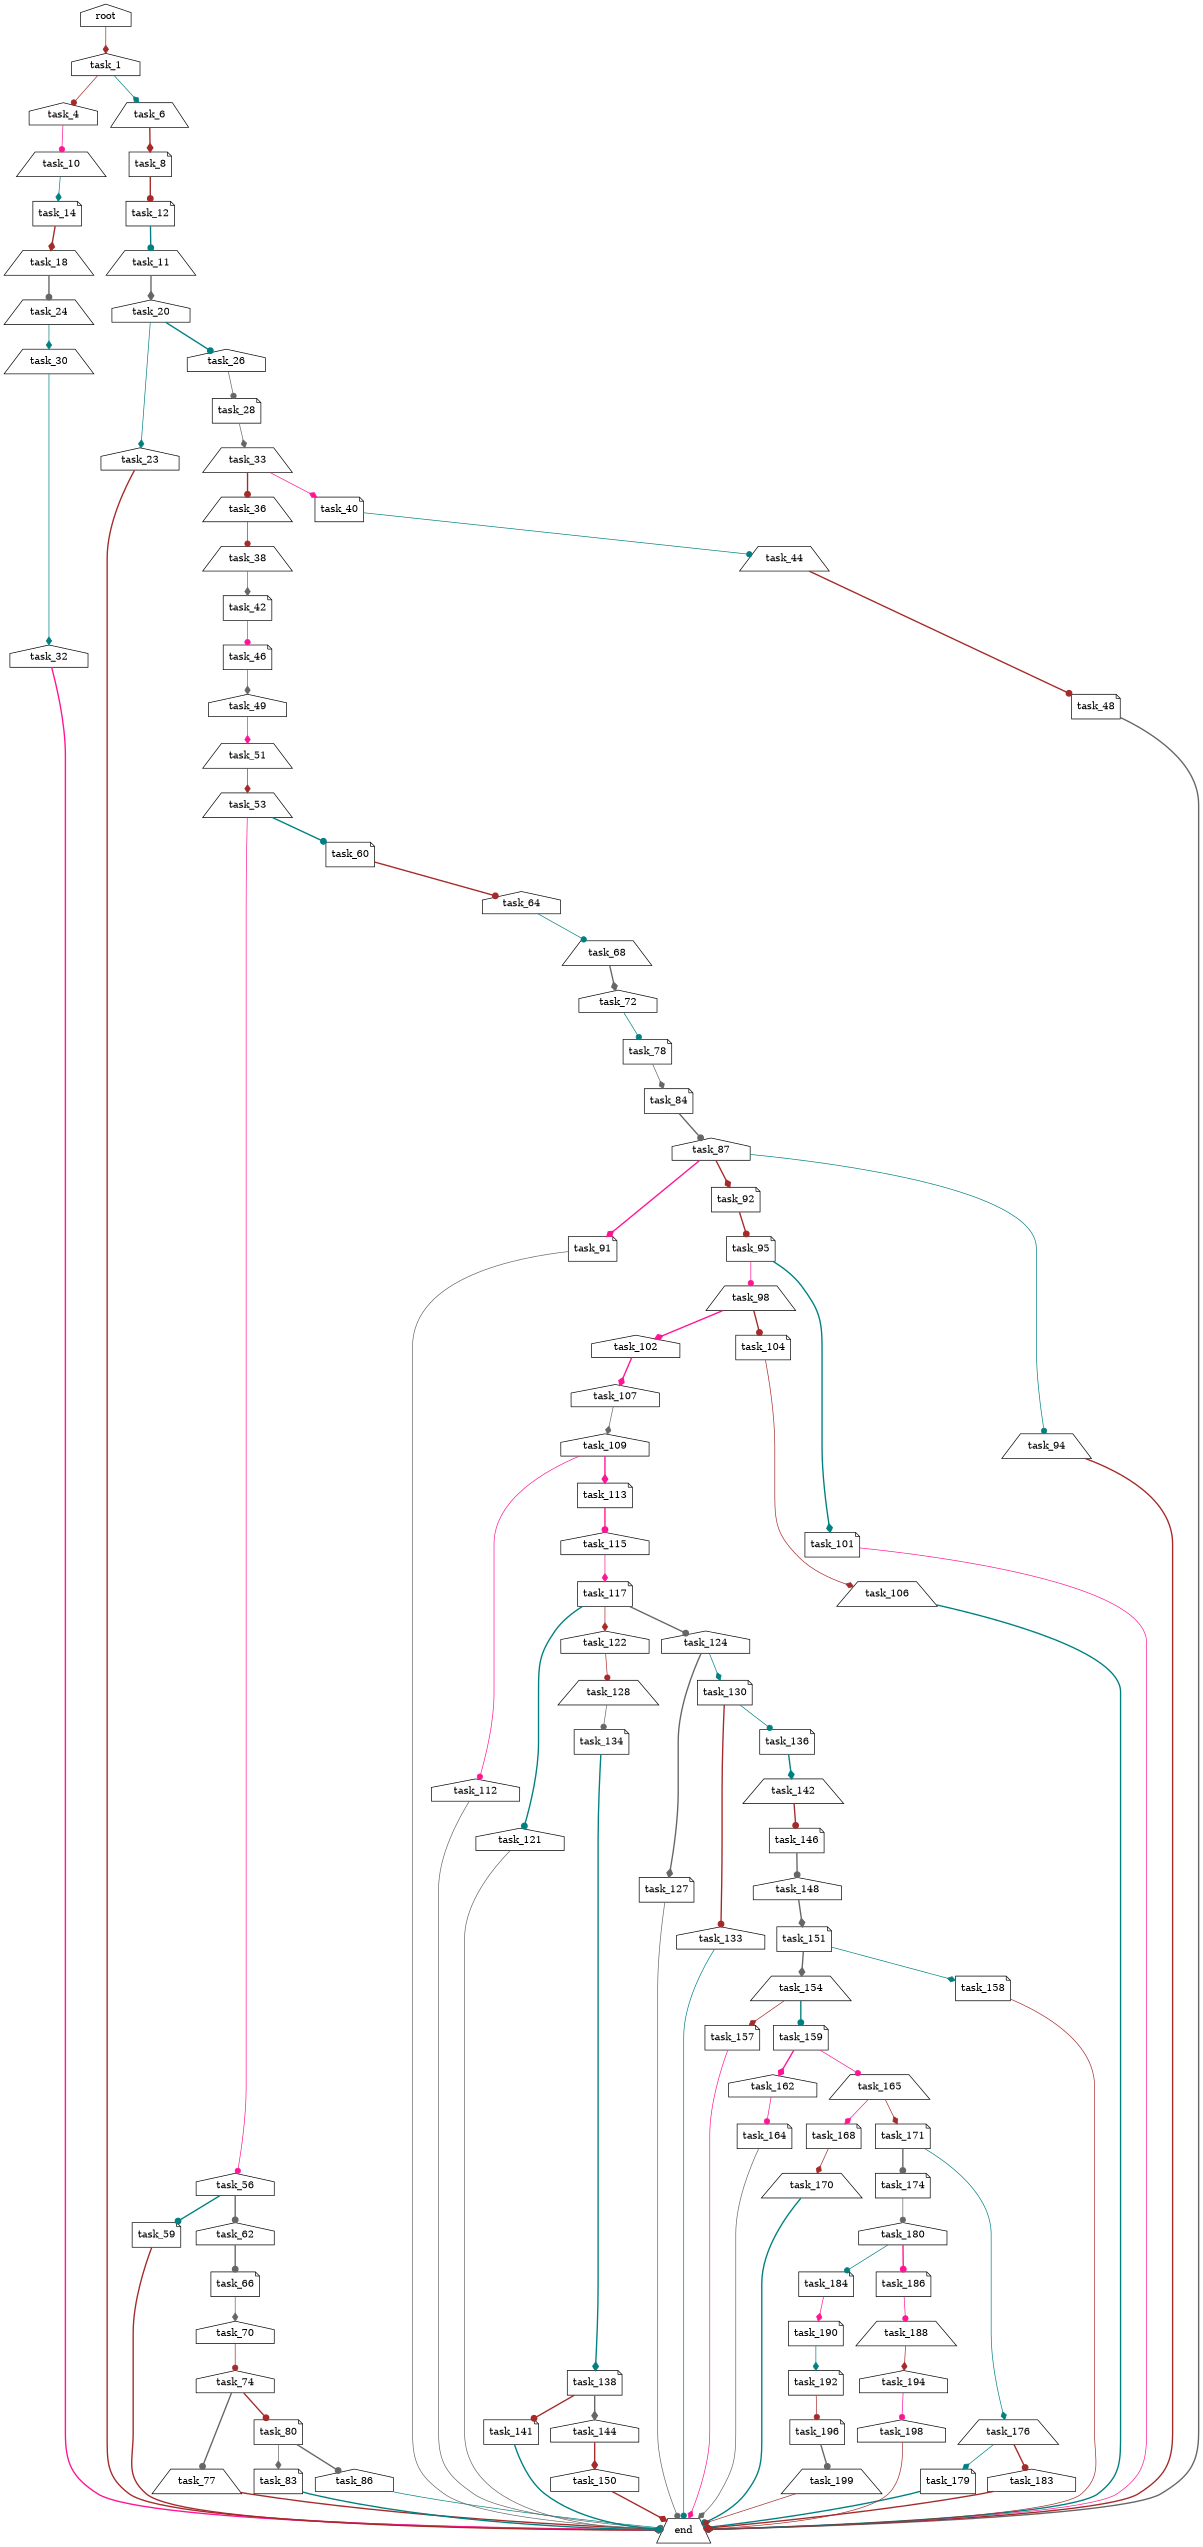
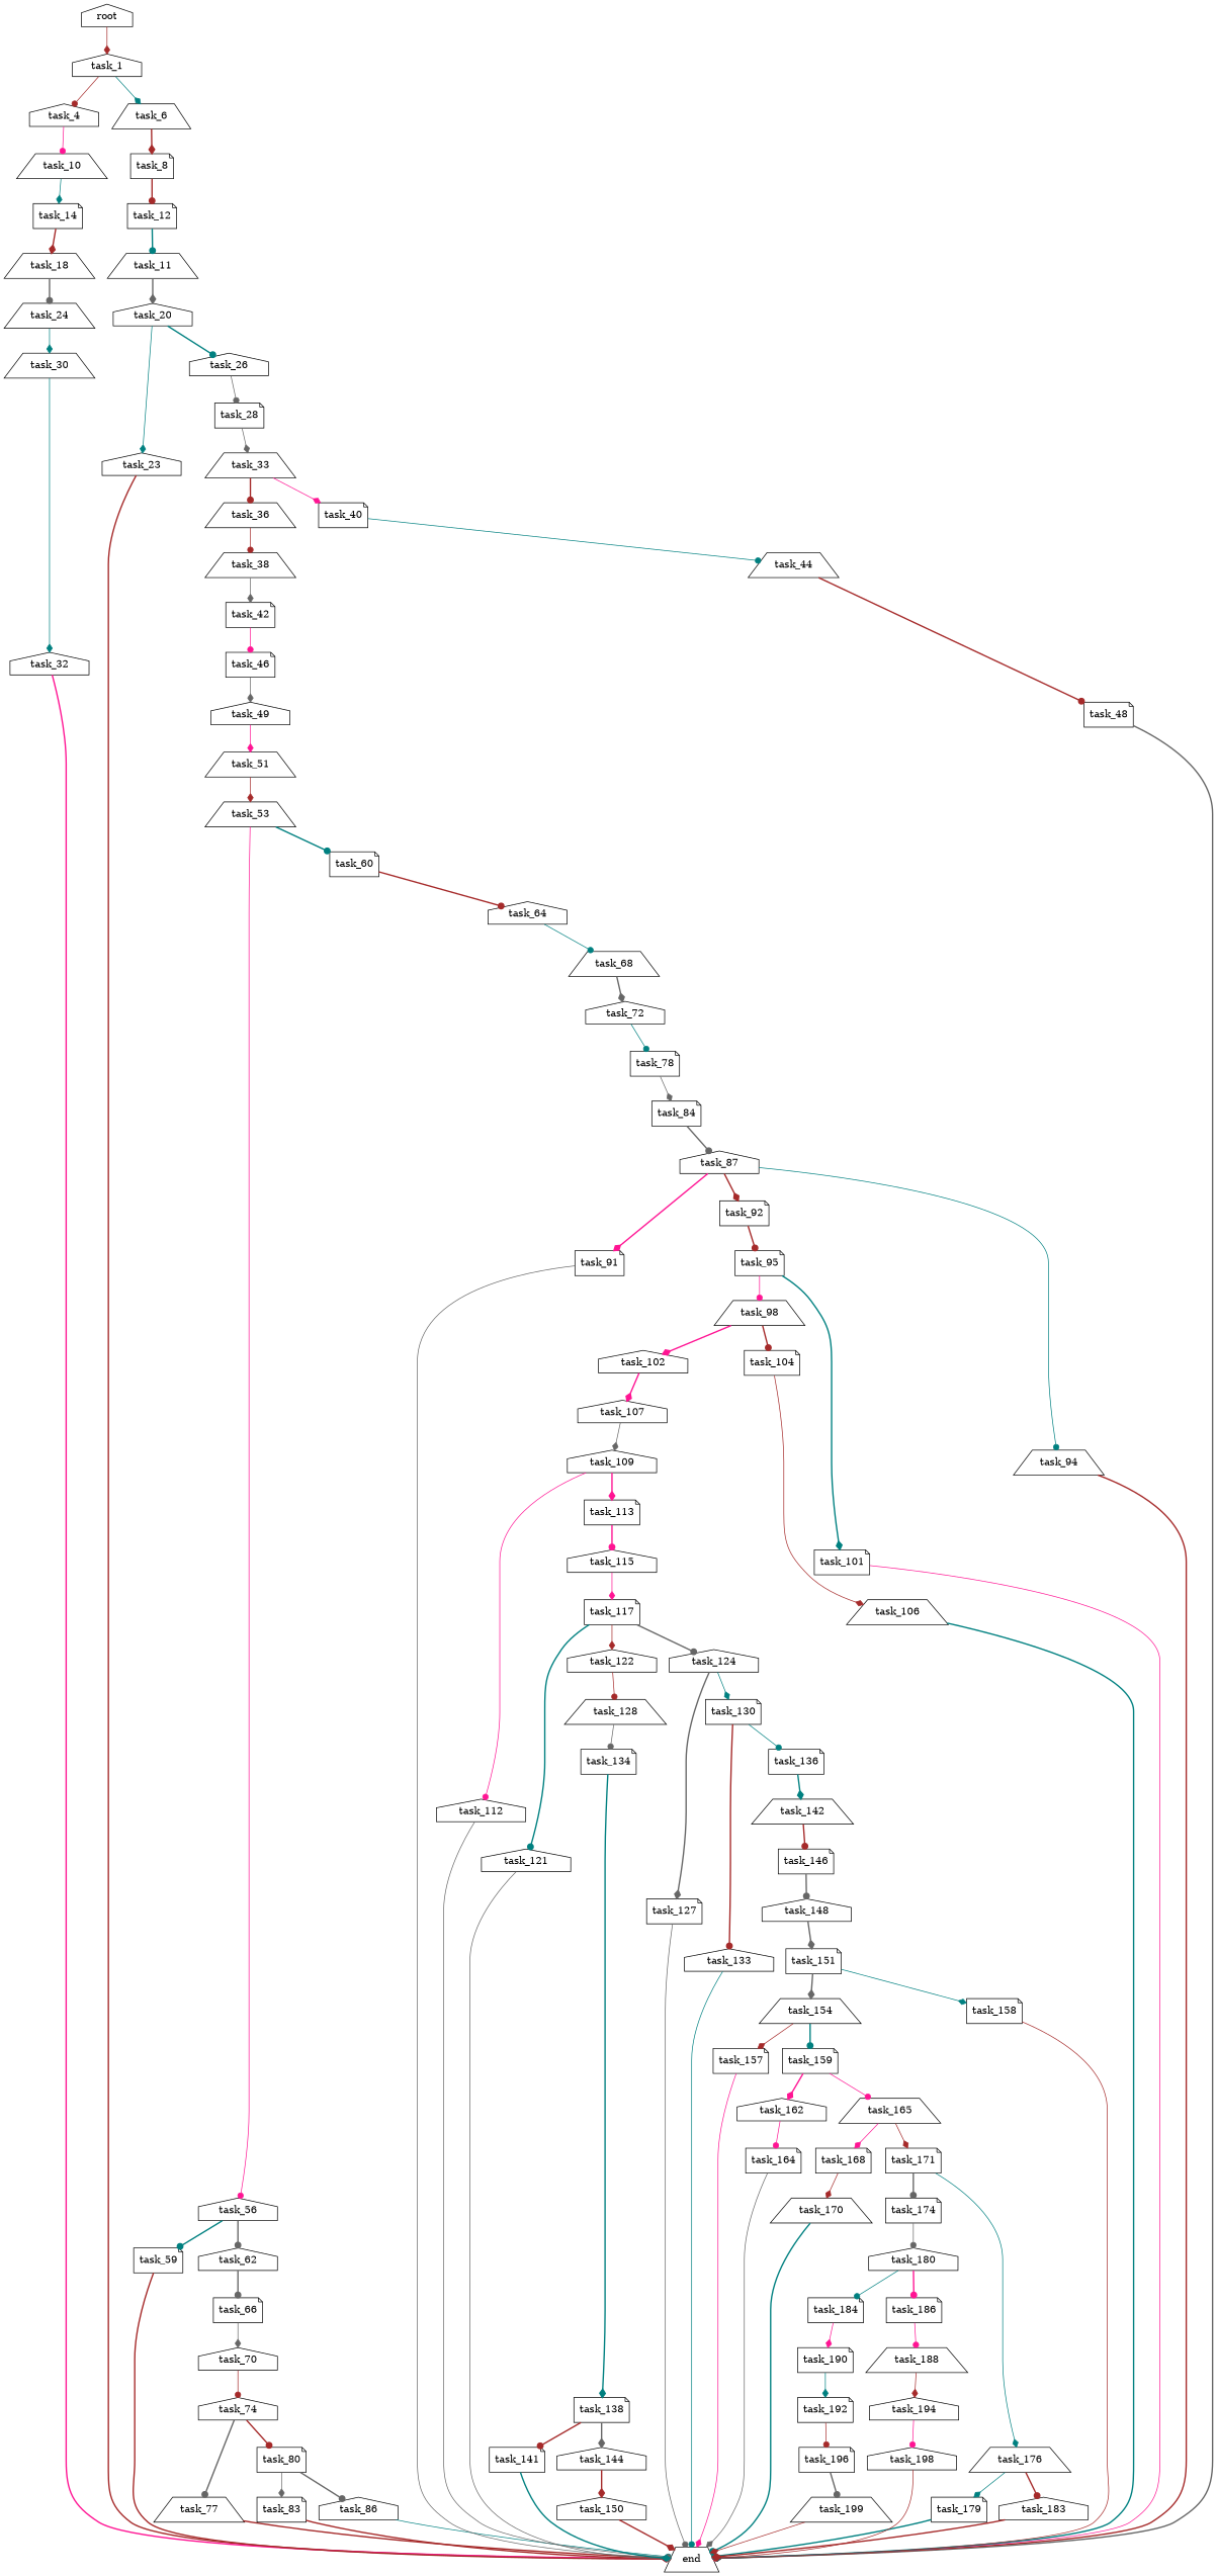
  digraph {
    node [shape=note]
    edge [arrowhead=dot color=brown style=solid]
    root [shape=house]
    task_1 [shape=house]
    task_4 [shape=house]
    task_6 [shape=trapezium]
    task_10 [shape=trapezium]
    task_8
    task_14
    task_12
    n9 [label=task_11 shape=trapezium]
    task_18 [shape=trapezium]
    task_20 [shape=house]
    task_24 [shape=trapezium]
    task_23 [shape=house]
    task_26 [shape=house]
    task_30 [shape=trapezium]
    end [shape=trapezium]
    task_28
    task_32 [shape=house]
    task_33 [shape=trapezium]
    task_36 [shape=trapezium]
    task_40
    task_38 [shape=trapezium]
    task_44 [shape=trapezium]
    task_42
    task_46
    task_48
    task_49 [shape=house]
    task_51 [shape=trapezium]
    task_53 [shape=trapezium]
    task_56 [shape=house]
    task_60
    task_59
    task_62 [shape=house]
    task_64 [shape=house]
    task_66
    task_68 [shape=trapezium]
    task_70 [shape=house]
    task_72 [shape=house]
    task_74 [shape=house]
    task_78
    task_77 [shape=trapezium]
    task_80
    task_84
    task_83
    task_86 [shape=house]
    task_87 [shape=house]
    task_91
    task_92
    task_94 [shape=trapezium]
    task_95
    task_98 [shape=trapezium]
    task_101
    task_102 [shape=house]
    task_104
    task_107 [shape=house]
    task_106 [shape=trapezium]
    task_109 [shape=house]
    task_112 [shape=house]
    task_113
    task_115 [shape=house]
    task_117
    task_121 [shape=house]
    task_122 [shape=house]
    task_124 [shape=house]
    task_128 [shape=trapezium]
    task_127
    task_130
    task_134
    task_133 [shape=house]
    task_136
    task_138
    task_142 [shape=trapezium]
    task_141
    task_144 [shape=house]
    task_146
    task_150 [shape=house]
    task_148 [shape=house]
    task_151
    task_154 [shape=trapezium]
    task_158
    task_157
    task_159
    task_162 [shape=house]
    task_165 [shape=trapezium]
    task_164
    task_168
    task_171
    task_170 [shape=trapezium]
    task_174
    task_176 [shape=trapezium]
    task_180 [shape=house]
    task_179
    task_183 [shape=house]
    task_184
    task_186
    task_190
    task_188 [shape=trapezium]
    task_192
    task_194 [shape=house]
    task_198 [shape=house]
    task_196
    task_199 [shape=trapezium]
    root -> task_1 [arrowhead=diamond]
    task_1 -> task_4
    task_1 -> task_6 [arrowhead=diamond color=teal]
    task_4 -> task_10 [color=deeppink]
    task_6 -> task_8 [arrowhead=diamond style=bold]
    task_10 -> task_14 [arrowhead=diamond color=teal]
    task_8 -> task_12 [style=bold]
    task_14 -> task_18 [arrowhead=diamond style=bold]
    task_12 -> n9 [color=teal style=bold]
    n9 -> task_20 [arrowhead=diamond color=gray40 style=bold]
    task_18 -> task_24 [color=gray40 style=bold]
    task_20 -> task_23 [arrowhead=diamond color=teal]
    task_20 -> task_26 [color=teal style=bold]
    task_24 -> task_30 [arrowhead=diamond color=teal]
    task_23 -> end [arrowhead=diamond style=bold]
    task_26 -> task_28 [color=gray40]
    task_30 -> task_32 [arrowhead=diamond color=teal]
    task_28 -> task_33 [arrowhead=diamond color=gray40]
    task_32 -> end [arrowhead=diamond color=deeppink style=bold]
    task_33 -> task_36 [style=bold]
    task_33 -> task_40 [arrowhead=diamond color=deeppink]
    task_36 -> task_38
    task_40 -> task_44 [color=teal]
    task_38 -> task_42 [arrowhead=diamond color=gray40]
    task_44 -> task_48 [style=bold]
    task_42 -> task_46 [color=deeppink]
    task_46 -> task_49 [arrowhead=diamond color=gray40]
    task_48 -> end [arrowhead=diamond color=gray40 style=bold]
    task_49 -> task_51 [arrowhead=diamond color=deeppink]
    task_51 -> task_53 [arrowhead=diamond]
    task_53 -> task_56 [color=deeppink]
    task_53 -> task_60 [color=teal style=bold]
    task_56 -> task_59 [color=teal style=bold]
    task_56 -> task_62 [color=gray40 style=bold]
    task_60 -> task_64 [style=bold]
    task_59 -> end [arrowhead=diamond style=bold]
    task_62 -> task_66 [color=gray40 style=bold]
    task_64 -> task_68 [color=teal]
    task_66 -> task_70 [arrowhead=diamond color=gray40]
    task_68 -> task_72 [arrowhead=diamond color=gray40 style=bold]
    task_70 -> task_74
    task_72 -> task_78 [color=teal]
    task_74 -> task_77 [color=gray40 style=bold]
    task_74 -> task_80 [style=bold]
    task_78 -> task_84 [arrowhead=diamond color=gray40]
    task_77 -> end [style=bold]
    task_80 -> task_83 [arrowhead=diamond color=gray40]
    task_80 -> task_86 [color=gray40 style=bold]
    task_84 -> task_87 [color=gray40 style=bold]
-   task_83 -> end [color=teal style=bold]
+   task_83 -> end [style=bold]
    task_86 -> end [color=teal]
    task_87 -> task_91 [arrowhead=diamond color=deeppink style=bold]
    task_87 -> task_92 [arrowhead=diamond style=bold]
    task_87 -> task_94 [color=teal]
    task_91 -> end [color=gray40]
    task_92 -> task_95 [style=bold]
    task_94 -> end [arrowhead=diamond style=bold]
    task_95 -> task_98 [color=deeppink]
    task_95 -> task_101 [arrowhead=diamond color=teal style=bold]
    task_98 -> task_102 [arrowhead=diamond color=deeppink style=bold]
    task_98 -> task_104 [style=bold]
    task_101 -> end [color=deeppink]
    task_102 -> task_107 [arrowhead=diamond color=deeppink style=bold]
    task_104 -> task_106 [arrowhead=diamond]
    task_107 -> task_109 [arrowhead=diamond color=gray40]
    task_106 -> end [arrowhead=diamond color=teal style=bold]
    task_109 -> task_112 [color=deeppink]
    task_109 -> task_113 [arrowhead=diamond color=deeppink style=bold]
    task_112 -> end [color=gray40]
    task_113 -> task_115 [color=deeppink style=bold]
    task_115 -> task_117 [arrowhead=diamond color=deeppink]
    task_117 -> task_121 [color=teal style=bold]
    task_117 -> task_122 [arrowhead=diamond]
    task_117 -> task_124 [color=gray40 style=bold]
    task_121 -> end [color=gray40]
    task_122 -> task_128
    task_124 -> task_127 [arrowhead=diamond color=gray40 style=bold]
    task_124 -> task_130 [arrowhead=diamond color=teal]
    task_128 -> task_134 [color=gray40]
    task_127 -> end [color=gray40]
    task_130 -> task_133 [style=bold]
    task_130 -> task_136 [color=teal]
    task_134 -> task_138 [arrowhead=diamond color=teal style=bold]
    task_133 -> end [color=teal]
    task_136 -> task_142 [arrowhead=diamond color=teal style=bold]
    task_138 -> task_141 [style=bold]
    task_138 -> task_144 [arrowhead=diamond color=gray40 style=bold]
    task_142 -> task_146 [style=bold]
    task_141 -> end [arrowhead=diamond color=teal style=bold]
    task_144 -> task_150 [arrowhead=diamond style=bold]
    task_146 -> task_148 [color=gray40 style=bold]
    task_150 -> end [arrowhead=diamond style=bold]
    task_148 -> task_151 [arrowhead=diamond color=gray40 style=bold]
    task_151 -> task_154 [arrowhead=diamond color=gray40 style=bold]
    task_151 -> task_158 [arrowhead=diamond color=teal]
    task_154 -> task_157 [arrowhead=diamond]
    task_154 -> task_159 [color=teal style=bold]
    task_158 -> end
    task_157 -> end [arrowhead=diamond color=deeppink]
    task_159 -> task_162 [arrowhead=diamond color=deeppink style=bold]
    task_159 -> task_165 [color=deeppink]
    task_162 -> task_164 [color=deeppink]
    task_165 -> task_168 [arrowhead=diamond color=deeppink]
    task_165 -> task_171 [arrowhead=diamond]
    task_164 -> end [arrowhead=diamond color=gray40]
    task_168 -> task_170 [arrowhead=diamond]
    task_171 -> task_174 [color=gray40 style=bold]
    task_171 -> task_176 [arrowhead=diamond color=teal]
    task_170 -> end [color=teal style=bold]
    task_174 -> task_180 [color=gray40]
    task_176 -> task_179 [arrowhead=diamond color=teal]
    task_176 -> task_183 [style=bold]
    task_180 -> task_184 [color=teal]
    task_180 -> task_186 [color=deeppink style=bold]
    task_179 -> end [color=teal style=bold]
    task_183 -> end [arrowhead=diamond style=bold]
    task_184 -> task_190 [arrowhead=diamond color=deeppink]
    task_186 -> task_188 [color=deeppink]
    task_190 -> task_192 [arrowhead=diamond color=teal]
    task_188 -> task_194 [arrowhead=diamond]
    task_192 -> task_196
    task_194 -> task_198 [color=deeppink]
    task_198 -> end [arrowhead=diamond]
    task_196 -> task_199 [color=gray40 style=bold]
    task_199 -> end [arrowhead=diamond]
  }
